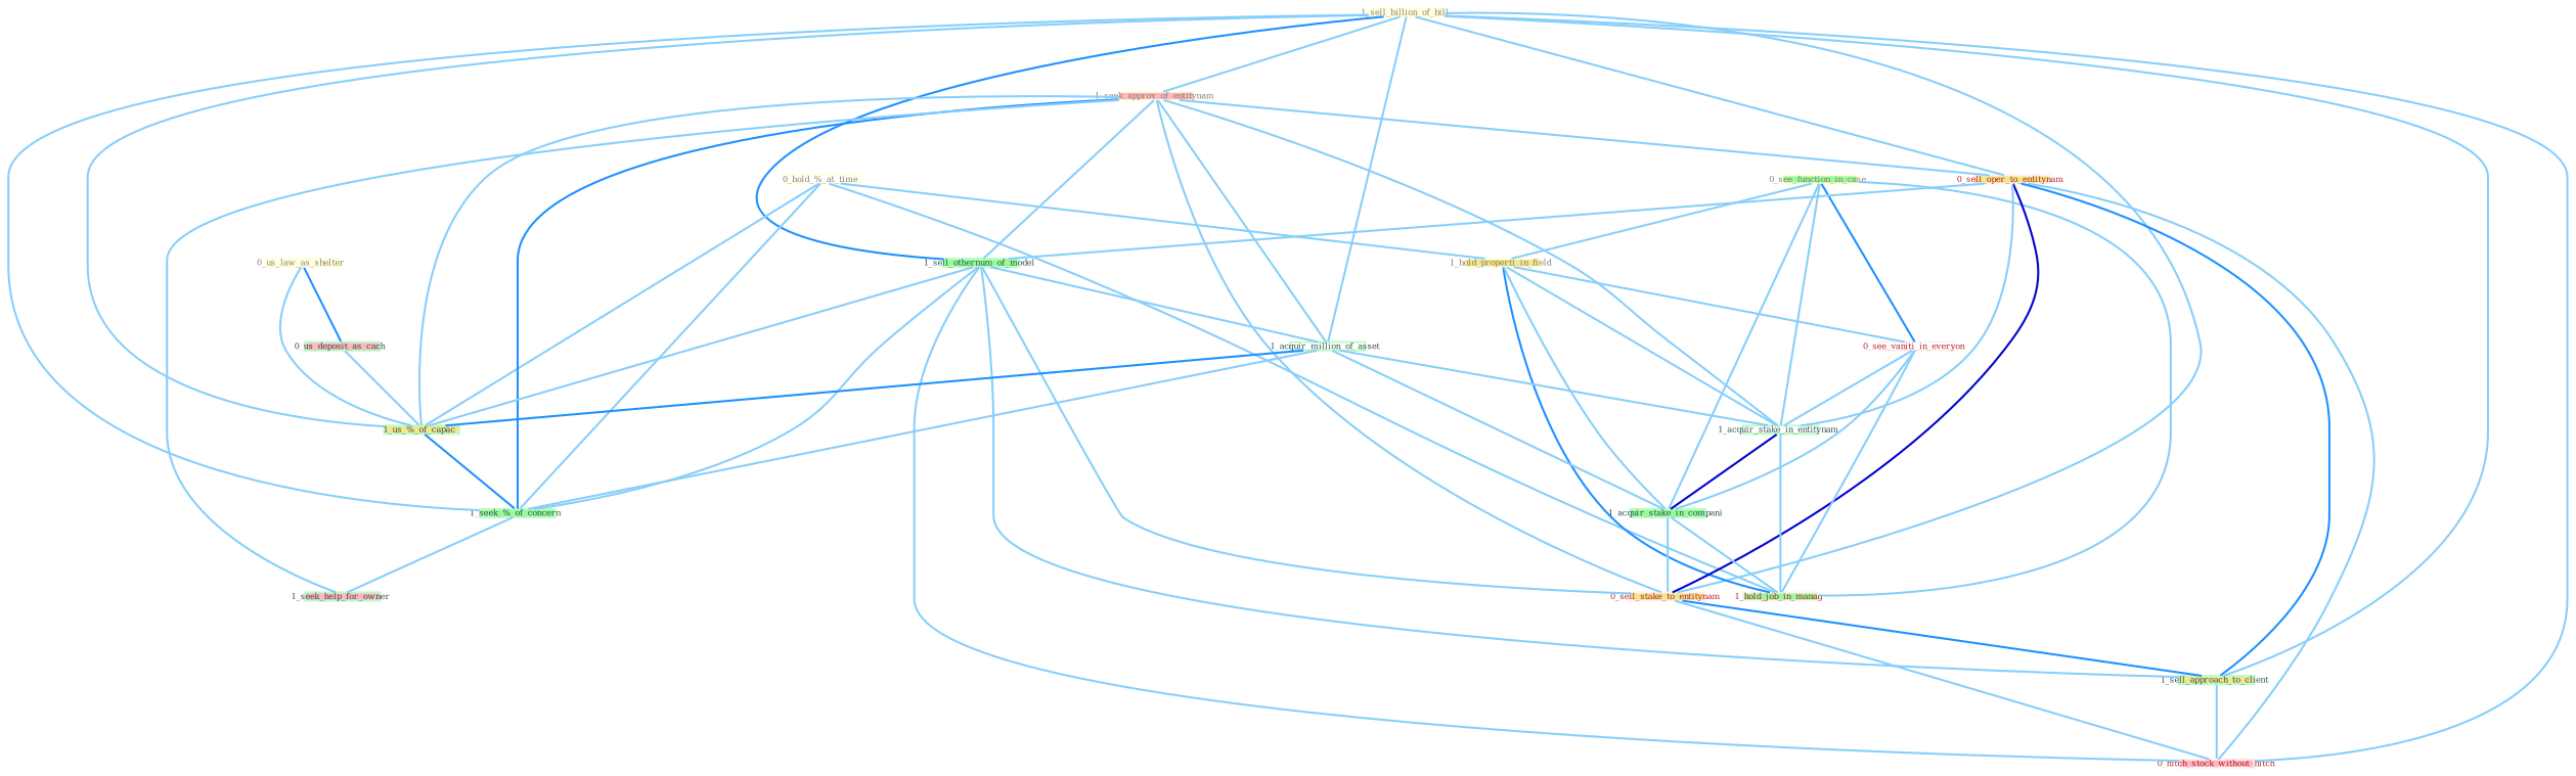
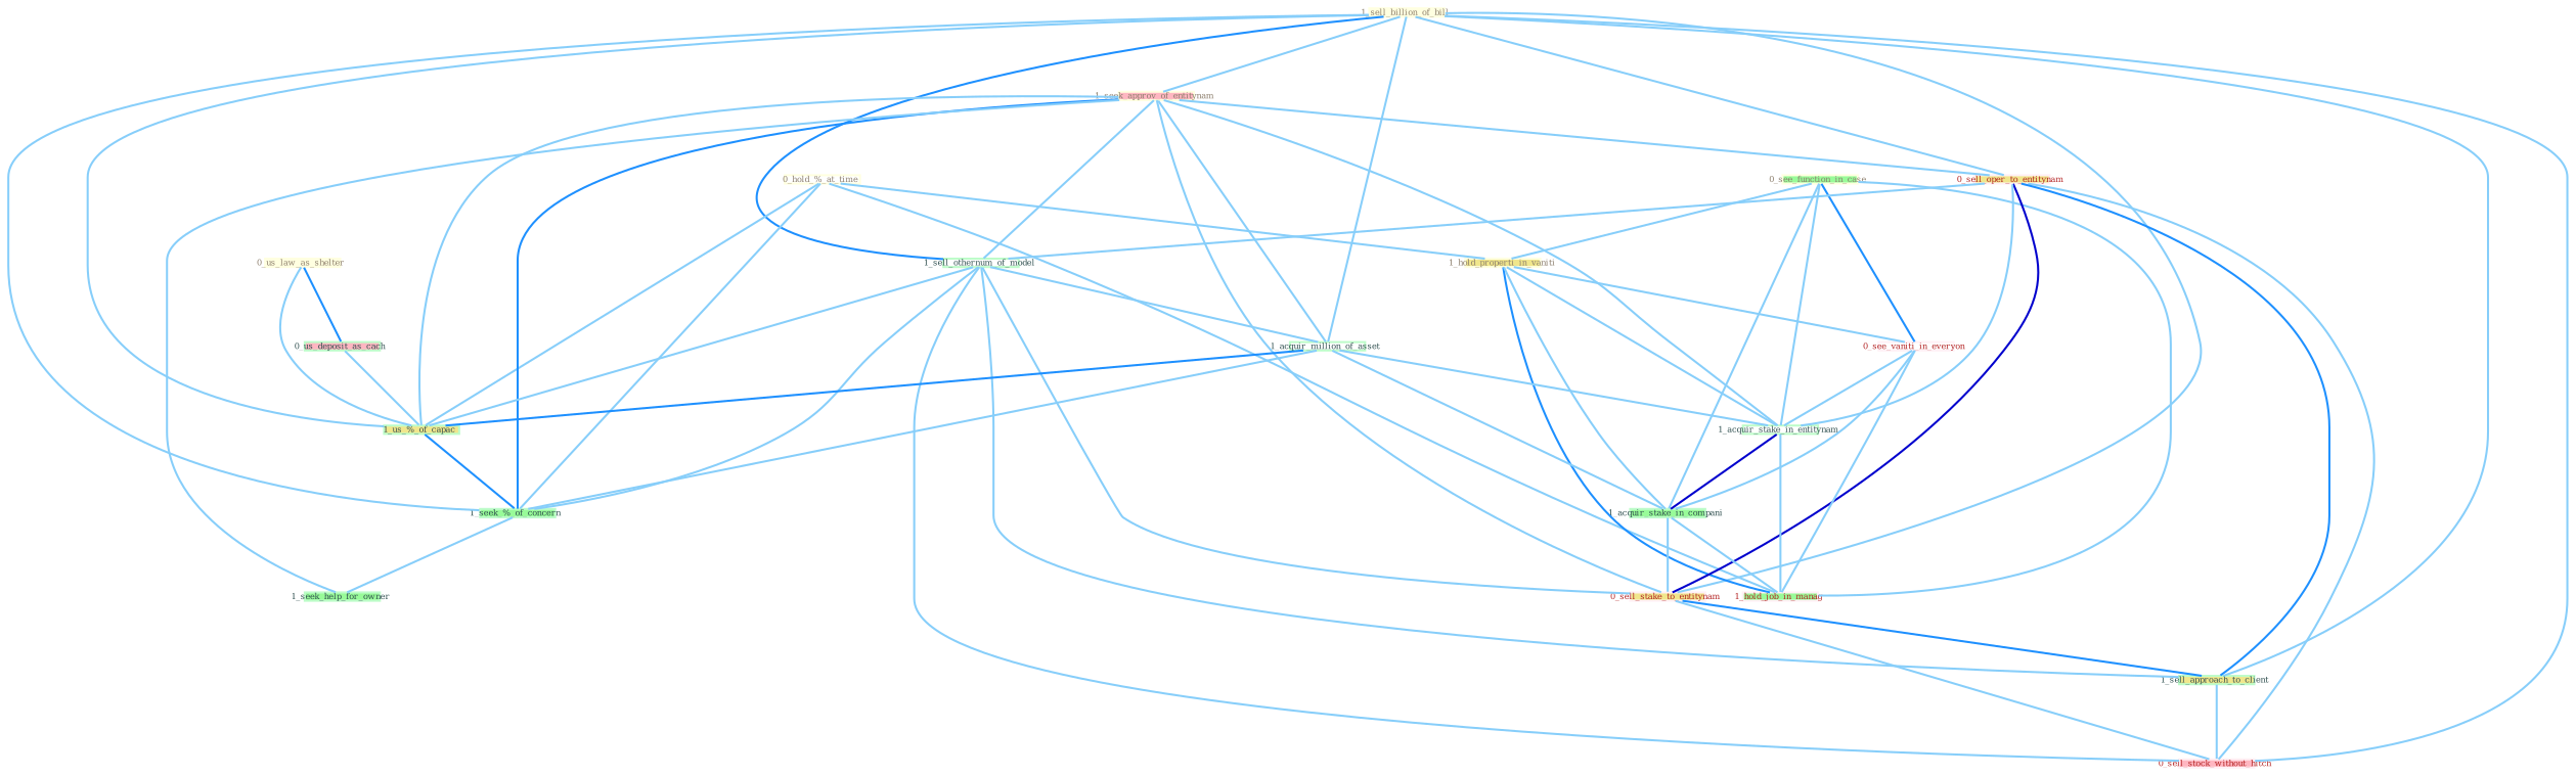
  graph {
    node [color="#BDFCC9" fillcolor=palegreen fixedsize=true fontcolor="#2f4f4f" fontsize=4 shape=polygon style=filled]
    edge [color="#87cefa" w=1]
    "0_us_law_as_shelter " [color="#ffffe0" fillcolor=lightyellow fontcolor="#8b7d6b" height=.06 width=.5]
    "0_see_function_in_case " [color="#ffffe0" fontcolor="#8b7d6b" height=.06 width=.5]
    "1_sell_billion_of_bill " [color="#ffffe0" fillcolor=lightyellow fontcolor="#8b7d6b" height=.06 width=.5]
    "0_hold_%_at_time " [color="#ffffe0" fillcolor=white fontcolor="#8b7d6b" height=.06 width=.5]
-   "1_hold_properti_in_field " [color="#ffffe0" fillcolor=khaki fontcolor="#8b7d6b" height=.06 width=.5]
+   "1_hold_properti_in_field " [color="#ffffe0" fillcolor=khaki fontcolor="#8b7d6b" height=.06 width=.5 label="1_hold_properti_in_vaniti"]
    "1_seek_approv_of_entitynam " [color="#ffffe0" fillcolor=lightpink fontcolor="#8b7d6b" height=.06 width=.5]
    "0_sell_oper_to_entitynam " [color="#fff0f5" fillcolor=khaki fontcolor="#b22222" height=.06 width=.5]
    "0_see_vaniti_in_everyon " [color="#fff0f5" fillcolor=white fontcolor="#b22222" height=.06 width=.5]
    "0_sell_stake_to_entitynam " [color="#fff0f5" fillcolor=khaki fontcolor="#b22222" height=.06 width=.5]
    "1_hold_job_in_manag " [color="#fff0f5" fontcolor="#b22222" height=.06 width=.5]
-   "0_sell_stock_without_hitch " [color="#fff0f5" fillcolor=lightpink fontcolor="#b22222" height=.06 width=.5 label="0_hitch_stock_without_hitch"]
+   "0_sell_stock_without_hitch " [color="#fff0f5" fillcolor=lightpink fontcolor="#b22222" height=.06 width=.5]
    "0_us_deposit_as_cach " [fillcolor=lightpink height=.06 width=.5]
    "1_us_%_of_capac " [fillcolor=khaki height=.06 width=.5]
    "1_acquir_stake_in_entitynam " [fillcolor=white height=.06 width=.5]
    "1_acquir_stake_in_compani " [height=.06 width=.5]
-   "1_sell_othernum_of_model " [height=.06 width=.5]
+   "1_sell_othernum_of_model " [fillcolor=white height=.06 width=.5]
    "1_acquir_million_of_asset " [fillcolor=white height=.06 width=.5]
    "1_sell_approach_to_client " [fillcolor=khaki height=.06 width=.5]
    "1_seek_%_of_concern " [height=.06 width=.5]
-   "1_seek_help_for_owner " [fillcolor=lightpink height=.06 width=.5]
+   "1_seek_help_for_owner " [height=.06 width=.5]
    subgraph sub_1 {
      "0_us_law_as_shelter "
      "0_see_function_in_case "
      "1_sell_billion_of_bill "
      "0_hold_%_at_time "
      "1_hold_properti_in_field "
      "1_seek_approv_of_entitynam "
    }
    subgraph sub_2 {
      "0_sell_oper_to_entitynam "
      "0_see_vaniti_in_everyon "
      "0_sell_stake_to_entitynam "
      "1_hold_job_in_manag "
      "0_sell_stock_without_hitch "
    }
    "0_us_law_as_shelter " -- "0_us_deposit_as_cach " [color="#1e90ff" w=2]
    "0_us_law_as_shelter " -- "1_us_%_of_capac "
    "0_see_function_in_case " -- "1_hold_properti_in_field "
    "0_see_function_in_case " -- "0_see_vaniti_in_everyon " [color="#1e90ff" w=2]
    "0_see_function_in_case " -- "1_hold_job_in_manag "
    "0_see_function_in_case " -- "1_acquir_stake_in_entitynam "
    "0_see_function_in_case " -- "1_acquir_stake_in_compani "
    "1_sell_billion_of_bill " -- "1_seek_approv_of_entitynam "
    "1_sell_billion_of_bill " -- "0_sell_oper_to_entitynam "
    "1_sell_billion_of_bill " -- "0_sell_stake_to_entitynam "
    "1_sell_billion_of_bill " -- "0_sell_stock_without_hitch "
    "1_sell_billion_of_bill " -- "1_us_%_of_capac "
    "1_sell_billion_of_bill " -- "1_sell_othernum_of_model " [color="#1e90ff" w=2]
    "1_sell_billion_of_bill " -- "1_acquir_million_of_asset "
    "1_sell_billion_of_bill " -- "1_sell_approach_to_client "
    "1_sell_billion_of_bill " -- "1_seek_%_of_concern "
    "0_hold_%_at_time " -- "1_hold_properti_in_field "
    "0_hold_%_at_time " -- "1_hold_job_in_manag "
    "0_hold_%_at_time " -- "1_us_%_of_capac "
    "0_hold_%_at_time " -- "1_seek_%_of_concern "
    "1_hold_properti_in_field " -- "0_see_vaniti_in_everyon "
    "1_hold_properti_in_field " -- "1_hold_job_in_manag " [color="#1e90ff" w=2]
    "1_hold_properti_in_field " -- "1_acquir_stake_in_entitynam "
    "1_hold_properti_in_field " -- "1_acquir_stake_in_compani "
    "1_seek_approv_of_entitynam " -- "0_sell_oper_to_entitynam "
    "1_seek_approv_of_entitynam " -- "0_sell_stake_to_entitynam "
    "1_seek_approv_of_entitynam " -- "1_us_%_of_capac "
    "1_seek_approv_of_entitynam " -- "1_acquir_stake_in_entitynam "
    "1_seek_approv_of_entitynam " -- "1_sell_othernum_of_model "
    "1_seek_approv_of_entitynam " -- "1_acquir_million_of_asset "
    "1_seek_approv_of_entitynam " -- "1_seek_%_of_concern " [color="#1e90ff" w=2]
    "1_seek_approv_of_entitynam " -- "1_seek_help_for_owner "
    "0_sell_oper_to_entitynam " -- "0_sell_stake_to_entitynam " [color="#0000cd" w=3]
    "0_sell_oper_to_entitynam " -- "0_sell_stock_without_hitch "
    "0_sell_oper_to_entitynam " -- "1_acquir_stake_in_entitynam "
    "0_sell_oper_to_entitynam " -- "1_sell_othernum_of_model "
    "0_sell_oper_to_entitynam " -- "1_sell_approach_to_client " [color="#1e90ff" w=2]
    "0_see_vaniti_in_everyon " -- "1_hold_job_in_manag "
    "0_see_vaniti_in_everyon " -- "1_acquir_stake_in_entitynam "
    "0_see_vaniti_in_everyon " -- "1_acquir_stake_in_compani "
    "0_sell_stake_to_entitynam " -- "0_sell_stock_without_hitch "
    "0_sell_stake_to_entitynam " -- "1_sell_approach_to_client " [color="#1e90ff" w=2]
    "0_us_deposit_as_cach " -- "1_us_%_of_capac "
    "1_us_%_of_capac " -- "1_seek_%_of_concern " [color="#1e90ff" w=2]
    "1_acquir_stake_in_entitynam " -- "1_hold_job_in_manag "
    "1_acquir_stake_in_entitynam " -- "1_acquir_stake_in_compani " [color="#0000cd" w=3]
    "1_acquir_stake_in_compani " -- "0_sell_stake_to_entitynam "
    "1_acquir_stake_in_compani " -- "1_hold_job_in_manag "
    "1_sell_othernum_of_model " -- "0_sell_stake_to_entitynam "
    "1_sell_othernum_of_model " -- "0_sell_stock_without_hitch "
    "1_sell_othernum_of_model " -- "1_us_%_of_capac "
    "1_sell_othernum_of_model " -- "1_acquir_million_of_asset "
    "1_sell_othernum_of_model " -- "1_sell_approach_to_client "
    "1_sell_othernum_of_model " -- "1_seek_%_of_concern "
    "1_acquir_million_of_asset " -- "1_us_%_of_capac " [color="#1e90ff"]
    "1_acquir_million_of_asset " -- "1_acquir_stake_in_entitynam "
    "1_acquir_million_of_asset " -- "1_acquir_stake_in_compani "
    "1_acquir_million_of_asset " -- "1_seek_%_of_concern "
    "1_sell_approach_to_client " -- "0_sell_stock_without_hitch "
    "1_seek_%_of_concern " -- "1_seek_help_for_owner "
  }
